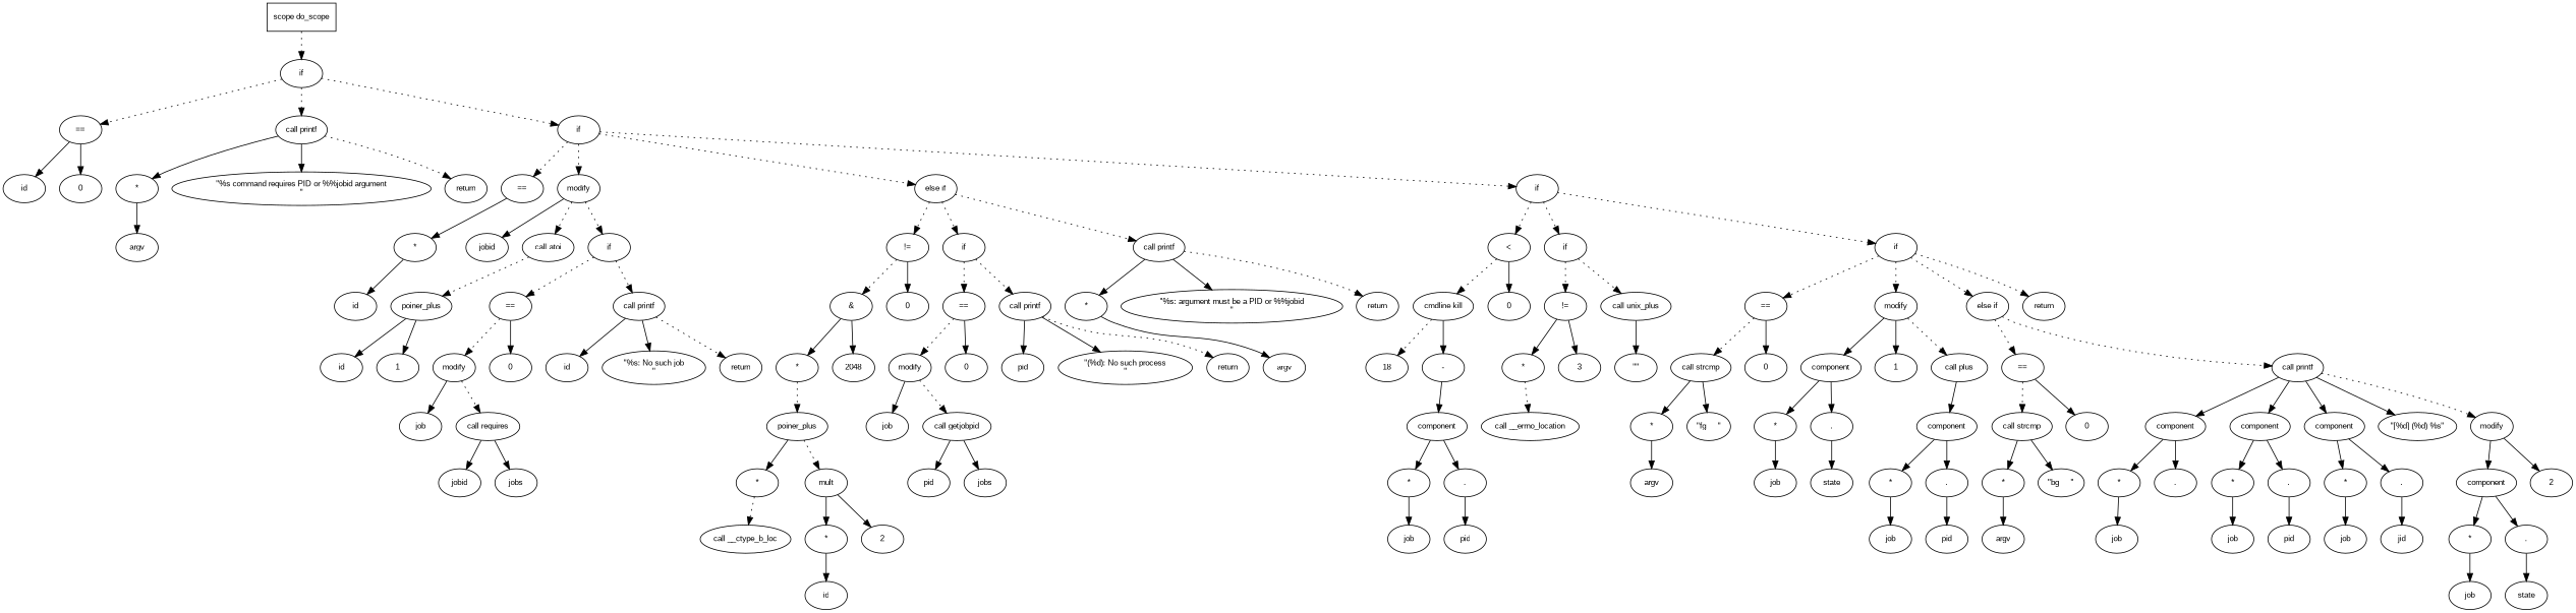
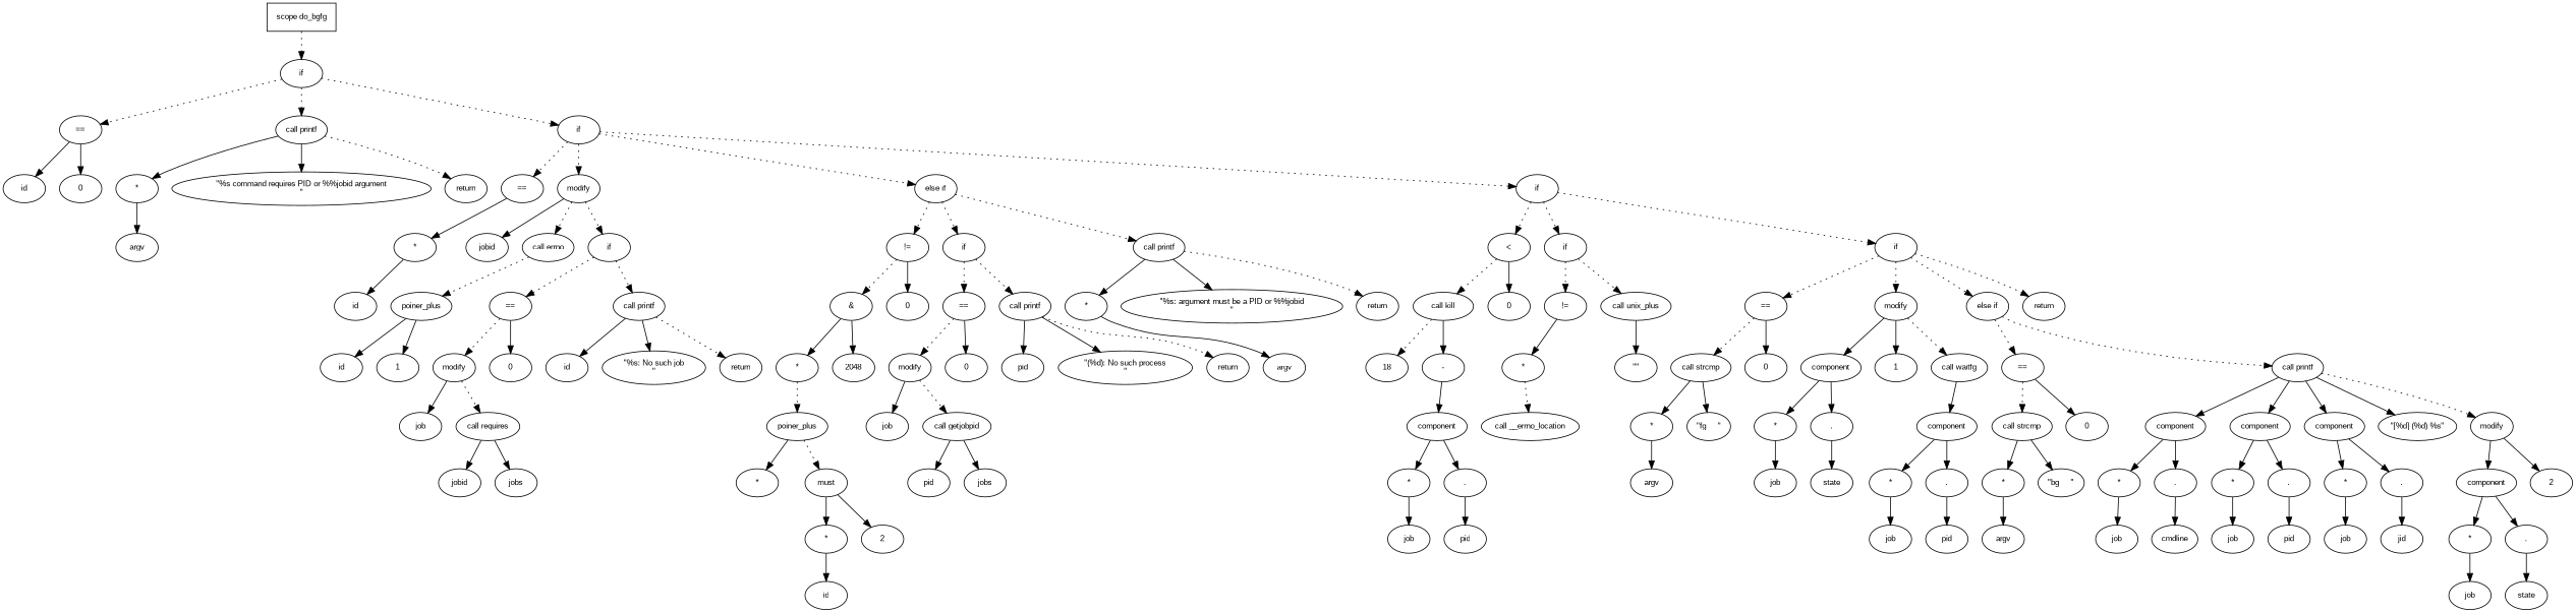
  digraph {
    fontname="Liberation Sans"
    fontsize=10
    node [fontname="Liberation Sans" fontsize=10 shape=ellipse]
    edge [fontname="Liberation Sans" fontsize=10]
-   n1 [label="scope do_scope" shape=box]
+   n1 [label="scope do_bgfg" shape=box]
    n2 [label=if]
    n3 [label="=="]
    n4 [label="call printf"]
    n5 [label=if]
    n6 [label=id]
    n7 [label=0]
    n8 [label="*"]
    n9 [label="\"%s command requires PID or %%jobid argument\n\""]
    n10 [label=return]
    n11 [label="=="]
    n12 [label=modify]
    n13 [label="else if"]
    n14 [label=if]
    n15 [label=argv]
    n16 [label="*"]
    n17 [label=jobid]
-   n18 [label="call atoi"]
+   n18 [label="call errno"]
    n19 [label=if]
    n20 [label="!="]
    n21 [label=if]
    n22 [label="call printf"]
    n23 [label="<"]
    n24 [label=if]
    n25 [label=if]
    n26 [label=id]
    n27 [label=poiner_plus]
    n28 [label="=="]
    n29 [label="call printf"]
    n30 [label=id]
    n31 [label=1]
    n32 [label=modify]
    n33 [label=0]
    n34 [label=id]
    n35 [label="\"%s: No such job\n\""]
    n36 [label=return]
    n37 [label=job]
    n38 [label="call requires"]
    n39 [label=jobid]
    n40 [label=jobs]
    n41 [label="&"]
    n42 [label=0]
    n43 [label="=="]
    n44 [label="call printf"]
    n45 [label="*"]
    n46 [label="\"%s: argument must be a PID or %%jobid\n\""]
    n47 [label=return]
    n48 [label="*"]
    n49 [label=2048]
    n50 [label=poiner_plus]
    n51 [label="*"]
-   n52 [label=mult]
-   n53 [label="call __ctype_b_loc"]
+   n52 [label=must]
    n54 [label="*"]
    n55 [label=2]
    n56 [label=id]
    n57 [label=modify]
    n58 [label=0]
    n59 [label=pid]
    n60 [label="\"(%d): No such process\n\""]
    n61 [label=return]
    n62 [label=job]
    n63 [label="call getjobpid"]
    n64 [label=pid]
    n65 [label=jobs]
    n66 [label=argv]
-   n67 [label="cmdline kill"]
+   n67 [label="call kill"]
    n68 [label=0]
    n69 [label="!="]
    n70 [label="call unix_plus"]
    n71 [label="=="]
    n72 [label=modify]
    n73 [label="else if"]
    n74 [label=return]
    n75 [label=18]
    n76 [label="-"]
    n77 [label=component]
    n78 [label="*"]
    n79 [label="."]
    n80 [label=job]
    n81 [label=pid]
    n82 [label="*"]
-   n83 [label=3]
    n84 [label="\"\""]
    n85 [label="call __errno_location"]
    n86 [label="call strcmp"]
    n87 [label=0]
    n88 [label=component]
    n89 [label=1]
-   n90 [label="call plus"]
+   n90 [label="call waitfg"]
    n91 [label="=="]
    n92 [label="call printf"]
    n93 [label="*"]
    n94 [label="\"fg     \""]
    n95 [label=argv]
    n96 [label="*"]
    n97 [label="."]
    n98 [label=component]
    n99 [label=job]
    n100 [label=state]
    n101 [label="*"]
    n102 [label="."]
    n103 [label=job]
    n104 [label=pid]
    n105 [label="call strcmp"]
    n106 [label=0]
    n107 [label=component]
    n108 [label=component]
    n109 [label=component]
    n110 [label="\"[%d] (%d) %s\""]
    n111 [label=modify]
    n112 [label="*"]
    n113 [label="\"bg     \""]
    n114 [label=argv]
    n115 [label="*"]
    n116 [label="."]
    n117 [label="*"]
    n118 [label="."]
    n119 [label="*"]
    n120 [label="."]
    n121 [label=component]
    n122 [label=2]
    n123 [label=job]
+   n124 [label=cmdline]
    n125 [label=job]
    n126 [label=pid]
    n127 [label=job]
    n128 [label=jid]
    n129 [label="*"]
    n130 [label="."]
    n131 [label=job]
    n132 [label=state]
    n1 -> n2 [style=dotted]
    n2 -> n3 [style=dotted]
    n2 -> n4 [style=dotted]
    n2 -> n5 [style=dotted]
    n3 -> n6
    n3 -> n7
    n4 -> n8
    n4 -> n9
    n4 -> n10 [style=dotted]
    n5 -> n11 [style=dotted]
    n5 -> n12 [style=dotted]
    n5 -> n13 [style=dotted]
    n5 -> n14 [style=dotted]
    n8 -> n15
    n11 -> n16
    n12 -> n17
    n12 -> n18 [style=dotted]
    n12 -> n19 [style=dotted]
    n13 -> n20 [style=dotted]
    n13 -> n21 [style=dotted]
    n13 -> n22 [style=dotted]
    n14 -> n23 [style=dotted]
    n14 -> n24 [style=dotted]
    n14 -> n25 [style=dotted]
    n16 -> n26
    n18 -> n27 [style=dotted]
    n19 -> n28 [style=dotted]
    n19 -> n29 [style=dotted]
    n20 -> n41 [style=dotted]
    n20 -> n42
    n21 -> n43 [style=dotted]
    n21 -> n44 [style=dotted]
    n22 -> n45
    n22 -> n46
    n22 -> n47 [style=dotted]
    n23 -> n67 [style=dotted]
    n23 -> n68
    n24 -> n69 [style=dotted]
    n24 -> n70 [style=dotted]
    n25 -> n71 [style=dotted]
    n25 -> n72 [style=dotted]
    n25 -> n73 [style=dotted]
    n25 -> n74 [style=dotted]
    n27 -> n30
    n27 -> n31
    n28 -> n32 [style=dotted]
    n28 -> n33
    n29 -> n34
    n29 -> n35
    n29 -> n36 [style=dotted]
    n32 -> n37
    n32 -> n38 [style=dotted]
    n38 -> n39
    n38 -> n40
    n41 -> n48
    n41 -> n49
    n43 -> n57 [style=dotted]
    n43 -> n58
    n44 -> n59
    n44 -> n60
    n44 -> n61 [style=dotted]
    n45 -> n66
    n48 -> n50 [style=dotted]
    n50 -> n51
    n50 -> n52 [style=dotted]
-   n51 -> n53 [style=dotted]
    n52 -> n54
    n52 -> n55
    n54 -> n56
    n57 -> n62
    n57 -> n63 [style=dotted]
    n63 -> n64
    n63 -> n65
    n67 -> n75 [style=dotted]
    n67 -> n76
    n69 -> n82
-   n69 -> n83
    n70 -> n84
    n71 -> n86 [style=dotted]
    n71 -> n87
    n72 -> n88
    n72 -> n89
    n72 -> n90 [style=dotted]
    n73 -> n91 [style=dotted]
    n73 -> n92 [style=dotted]
    n76 -> n77
    n77 -> n78
    n77 -> n79
    n78 -> n80
    n79 -> n81
    n82 -> n85 [style=dotted]
    n86 -> n93
    n86 -> n94
    n88 -> n96
    n88 -> n97
    n90 -> n98
    n91 -> n105 [style=dotted]
    n91 -> n106
    n92 -> n107
    n92 -> n108
    n92 -> n109
    n92 -> n110
    n92 -> n111 [style=dotted]
    n93 -> n95
    n96 -> n99
    n97 -> n100
    n98 -> n101
    n98 -> n102
    n101 -> n103
    n102 -> n104
    n105 -> n112
    n105 -> n113
    n107 -> n115
    n107 -> n116
    n108 -> n117
    n108 -> n118
    n109 -> n119
    n109 -> n120
    n111 -> n121
    n111 -> n122
    n112 -> n114
    n115 -> n123
+   n116 -> n124
    n117 -> n125
    n118 -> n126
    n119 -> n127
    n120 -> n128
    n121 -> n129
    n121 -> n130
    n129 -> n131
    n130 -> n132
  }
